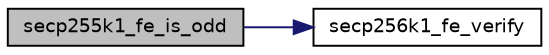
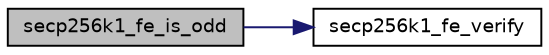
  digraph {
    rankdir=LR
    node [color=black fontname=Helvetica fontsize=10 shape=record style=filled]
-   n1 [fillcolor=grey75 fontcolor=black height=0.2 label=secp255k1_fe_is_odd width=0.4]
+   n1 [fillcolor=grey75 fontcolor=black height=0.2 label=secp256k1_fe_is_odd width=0.4]
    n2 [fillcolor=white height=0.2 label=secp256k1_fe_verify width=0.4]
    n1 -> n2 [color=midnightblue fontname=Helvetica fontsize=10 labelfontname=Helvetica labelfontsize=10 style=solid]
  }
